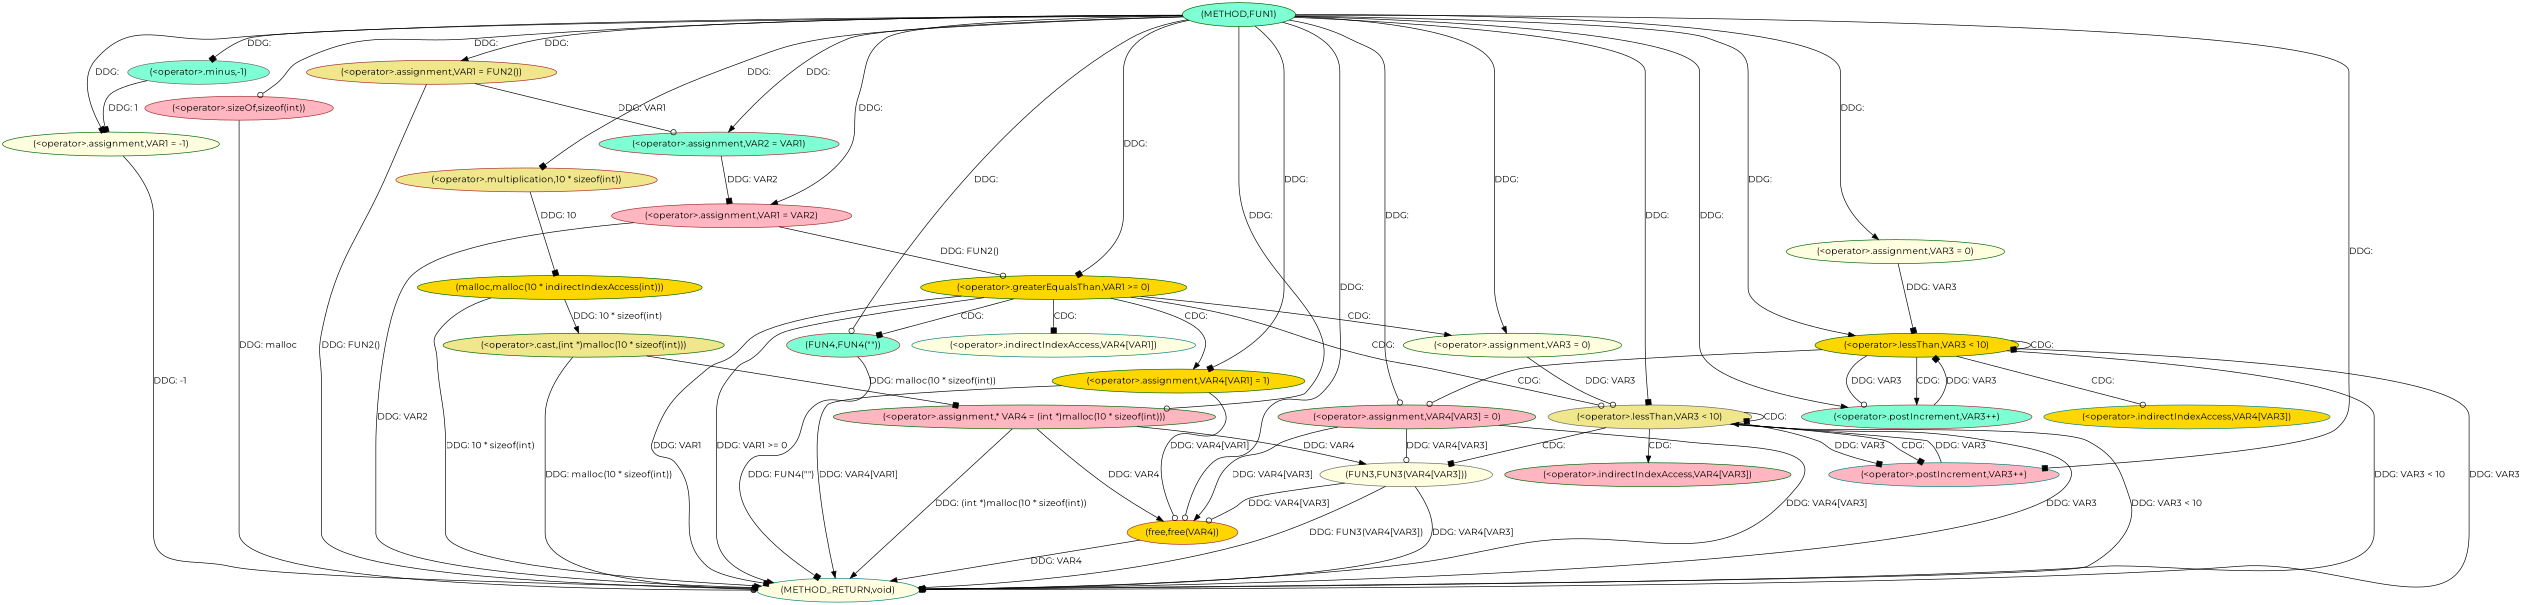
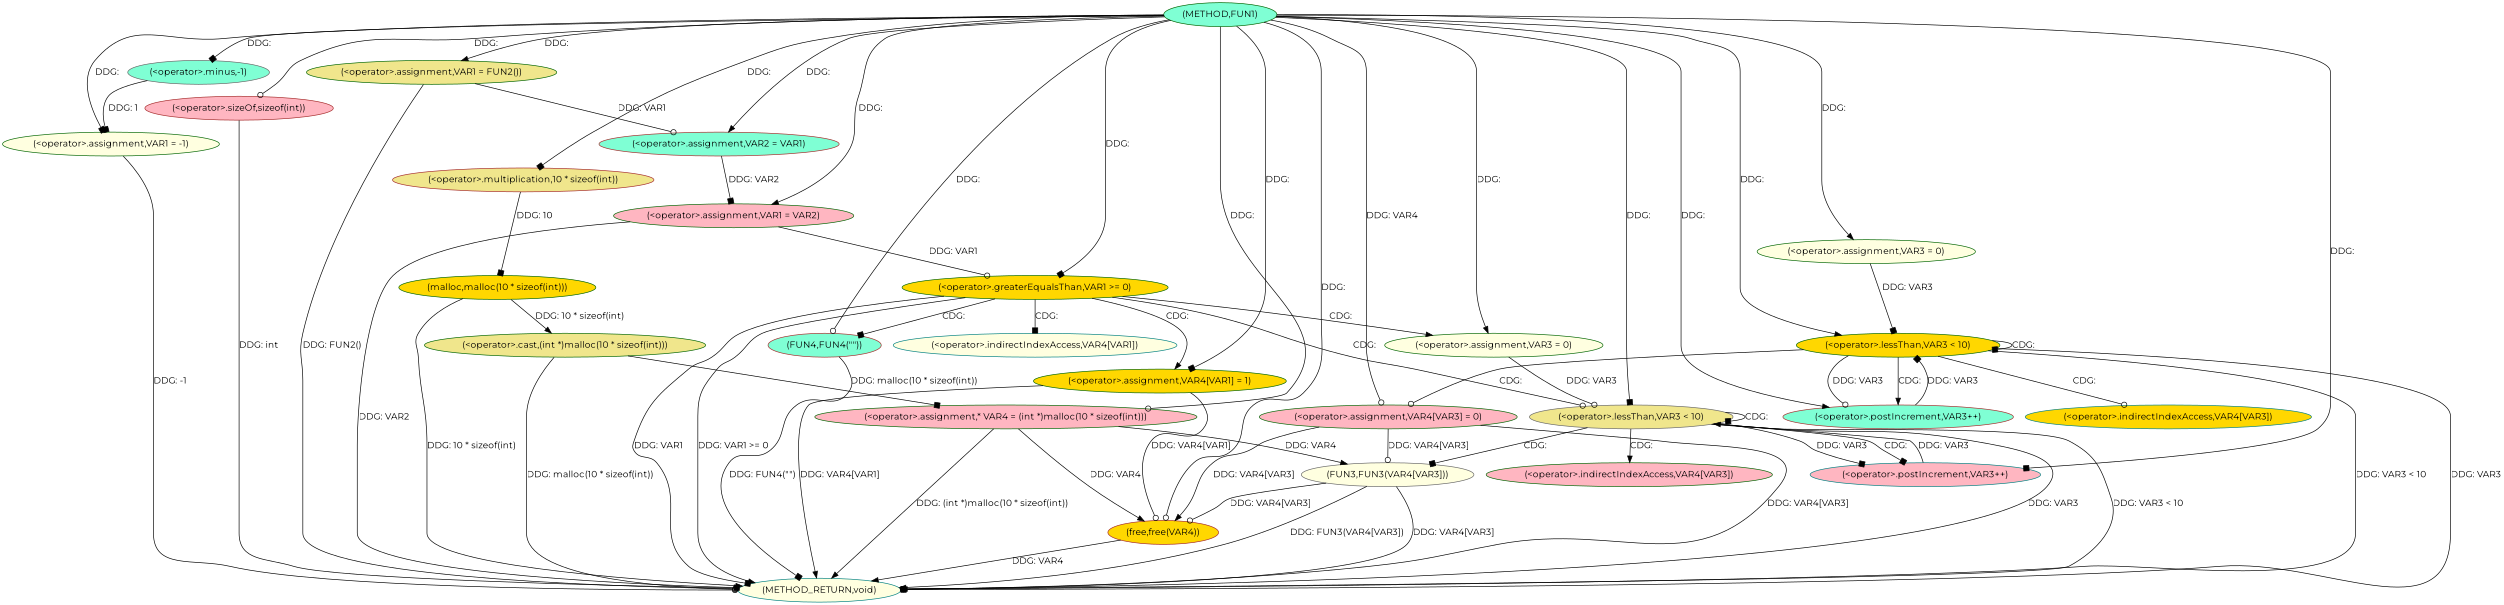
  digraph {
    fontname=Montserrat
    node [color=darkgreen fillcolor=lightyellow fontname=Montserrat style=filled]
    edge [arrowhead=box fontname=Montserrat]
    n1 [fillcolor=aquamarine label="(METHOD,FUN1)"]
    n2 [label="(<operator>.assignment,VAR1 = -1)"]
    n3 [color=gray40 fillcolor=aquamarine label="(<operator>.minus,-1)"]
-   n4 [color=brown fillcolor=khaki label="(<operator>.assignment,VAR1 = FUN2())"]
+   n4 [fillcolor=khaki label="(<operator>.assignment,VAR1 = FUN2())"]
    n5 [color=brown fillcolor=aquamarine label="(<operator>.assignment,VAR2 = VAR1)"]
-   n6 [color=brown fillcolor=lightpink label="(<operator>.assignment,VAR1 = VAR2)"]
+   n6 [fillcolor=lightpink label="(<operator>.assignment,VAR1 = VAR2)"]
    n7 [fillcolor=lightpink label="(<operator>.assignment,* VAR4 = (int *)malloc(10 * sizeof(int)))"]
    n8 [color=brown fillcolor=khaki label="(<operator>.multiplication,10 * sizeof(int))"]
    n9 [color=brown fillcolor=lightpink label="(<operator>.sizeOf,sizeof(int))"]
    n10 [label="(<operator>.assignment,VAR3 = 0)"]
    n11 [fillcolor=gold label="(<operator>.lessThan,VAR3 < 10)"]
    n12 [color=brown fillcolor=aquamarine label="(<operator>.postIncrement,VAR3++)"]
    n13 [fillcolor=lightpink label="(<operator>.assignment,VAR4[VAR3] = 0)"]
    n14 [fillcolor=gold label="(<operator>.greaterEqualsThan,VAR1 >= 0)"]
    n15 [fillcolor=gold label="(<operator>.assignment,VAR4[VAR1] = 1)"]
    n16 [label="(<operator>.assignment,VAR3 = 0)"]
    n17 [color=gray40 fillcolor=khaki label="(<operator>.lessThan,VAR3 < 10)"]
    n18 [color=teal fillcolor=lightpink label="(<operator>.postIncrement,VAR3++)"]
    n19 [color=brown fillcolor=aquamarine label="(FUN4,FUN4(\"\"))"]
    n20 [color=brown fillcolor=gold label="(free,free(VAR4))"]
    n21 [color=teal label="(METHOD_RETURN,void)"]
    n22 [color=gray40 label="(FUN3,FUN3(VAR4[VAR3]))"]
-   n23 [fillcolor=gold label="(malloc,malloc(10 * indirectIndexAccess(int)))"]
+   n23 [fillcolor=gold label="(malloc,malloc(10 * sizeof(int)))"]
    n24 [color=teal fillcolor=gold label="(<operator>.indirectIndexAccess,VAR4[VAR3])"]
    n25 [color=teal label="(<operator>.indirectIndexAccess,VAR4[VAR1])"]
    n26 [fillcolor=lightpink label="(<operator>.indirectIndexAccess,VAR4[VAR3])"]
    n27 [fillcolor=khaki label="(<operator>.cast,(int *)malloc(10 * sizeof(int)))"]
    n1 -> n2 [label="DDG: "]
    n1 -> n3 [label="DDG: "]
    n1 -> n4 [arrowhead=normal label="DDG: "]
    n1 -> n5 [arrowhead=normal label="DDG: "]
    n1 -> n6 [arrowhead=normal label="DDG: "]
    n1 -> n7 [arrowhead=odot label="DDG: "]
    n1 -> n8 [label="DDG: "]
    n1 -> n9 [arrowhead=odot label="DDG: "]
    n1 -> n10 [arrowhead=normal label="DDG: "]
    n1 -> n11 [arrowhead=normal label="DDG: "]
    n1 -> n12 [arrowhead=normal label="DDG: "]
-   n1 -> n13 [arrowhead=odot label="DDG: "]
+   n1 -> n13 [arrowhead=odot label="DDG: VAR4"]
    n1 -> n14 [label="DDG: "]
    n1 -> n15 [label="DDG: "]
    n1 -> n16 [arrowhead=normal label="DDG: "]
    n1 -> n17 [label="DDG: "]
    n1 -> n18 [label="DDG: "]
    n1 -> n19 [arrowhead=odot label="DDG: "]
    n1 -> n20 [arrowhead=odot label="DDG: "]
    n2 -> n21 [arrowhead=odot label="DDG: -1"]
    n3 -> n2 [label="DDG: 1"]
    n4 -> n5 [arrowhead=odot label="DDG: VAR1"]
    n4 -> n21 [arrowhead=odot label="DDG: FUN2()"]
    n5 -> n6 [label="DDG: VAR2"]
-   n6 -> n14 [arrowhead=odot label="DDG: FUN2()"]
+   n6 -> n14 [arrowhead=odot label="DDG: VAR1"]
    n6 -> n21 [label="DDG: VAR2"]
    n7 -> n20 [arrowhead=normal label="DDG: VAR4"]
    n7 -> n21 [arrowhead=normal label="DDG: (int *)malloc(10 * sizeof(int))"]
    n7 -> n22 [arrowhead=normal label="DDG: VAR4"]
    n8 -> n23 [label="DDG: 10"]
-   n9 -> n21 [arrowhead=odot label="DDG: malloc"]
+   n9 -> n21 [arrowhead=odot label="DDG: int"]
    n10 -> n11 [label="DDG: VAR3"]
    n11 -> n11 [label="CDG: "]
    n11 -> n12 [arrowhead=odot label="DDG: VAR3"]
    n11 -> n12 [arrowhead=normal label="CDG: "]
    n11 -> n13 [arrowhead=odot label="CDG: "]
    n11 -> n21 [arrowhead=odot label="DDG: VAR3 < 10"]
    n11 -> n21 [label="DDG: VAR3"]
    n11 -> n24 [arrowhead=odot label="CDG: "]
    n12 -> n11 [label="DDG: VAR3"]
    n13 -> n20 [arrowhead=normal label="DDG: VAR4[VAR3]"]
    n13 -> n21 [label="DDG: VAR4[VAR3]"]
    n13 -> n22 [arrowhead=odot label="DDG: VAR4[VAR3]"]
    n14 -> n15 [arrowhead=normal label="CDG: "]
    n14 -> n16 [arrowhead=normal label="CDG: "]
    n14 -> n17 [arrowhead=odot label="CDG: "]
    n14 -> n19 [label="CDG: "]
    n14 -> n21 [label="DDG: VAR1"]
    n14 -> n21 [arrowhead=normal label="DDG: VAR1 >= 0"]
    n14 -> n25 [label="CDG: "]
    n15 -> n20 [arrowhead=odot label="DDG: VAR4[VAR1]"]
    n15 -> n21 [arrowhead=normal label="DDG: VAR4[VAR1]"]
    n16 -> n17 [arrowhead=odot label="DDG: VAR3"]
    n17 -> n17 [label="CDG: "]
    n17 -> n18 [label="DDG: VAR3"]
    n17 -> n18 [label="CDG: "]
    n17 -> n21 [arrowhead=odot label="DDG: VAR3 < 10"]
    n17 -> n21 [arrowhead=normal label="DDG: VAR3"]
    n17 -> n22 [label="CDG: "]
    n17 -> n26 [arrowhead=normal label="CDG: "]
    n18 -> n17 [arrowhead=normal label="DDG: VAR3"]
    n19 -> n21 [label="DDG: FUN4(\"\")"]
    n20 -> n21 [arrowhead=normal label="DDG: VAR4"]
    n22 -> n20 [arrowhead=odot label="DDG: VAR4[VAR3]"]
    n22 -> n21 [arrowhead=normal label="DDG: FUN3(VAR4[VAR3])"]
    n22 -> n21 [arrowhead=odot label="DDG: VAR4[VAR3]"]
    n23 -> n21 [arrowhead=normal label="DDG: 10 * sizeof(int)"]
    n23 -> n27 [arrowhead=normal label="DDG: 10 * sizeof(int)"]
    n27 -> n7 [label="DDG: malloc(10 * sizeof(int))"]
    n27 -> n21 [arrowhead=odot label="DDG: malloc(10 * sizeof(int))"]
  }
